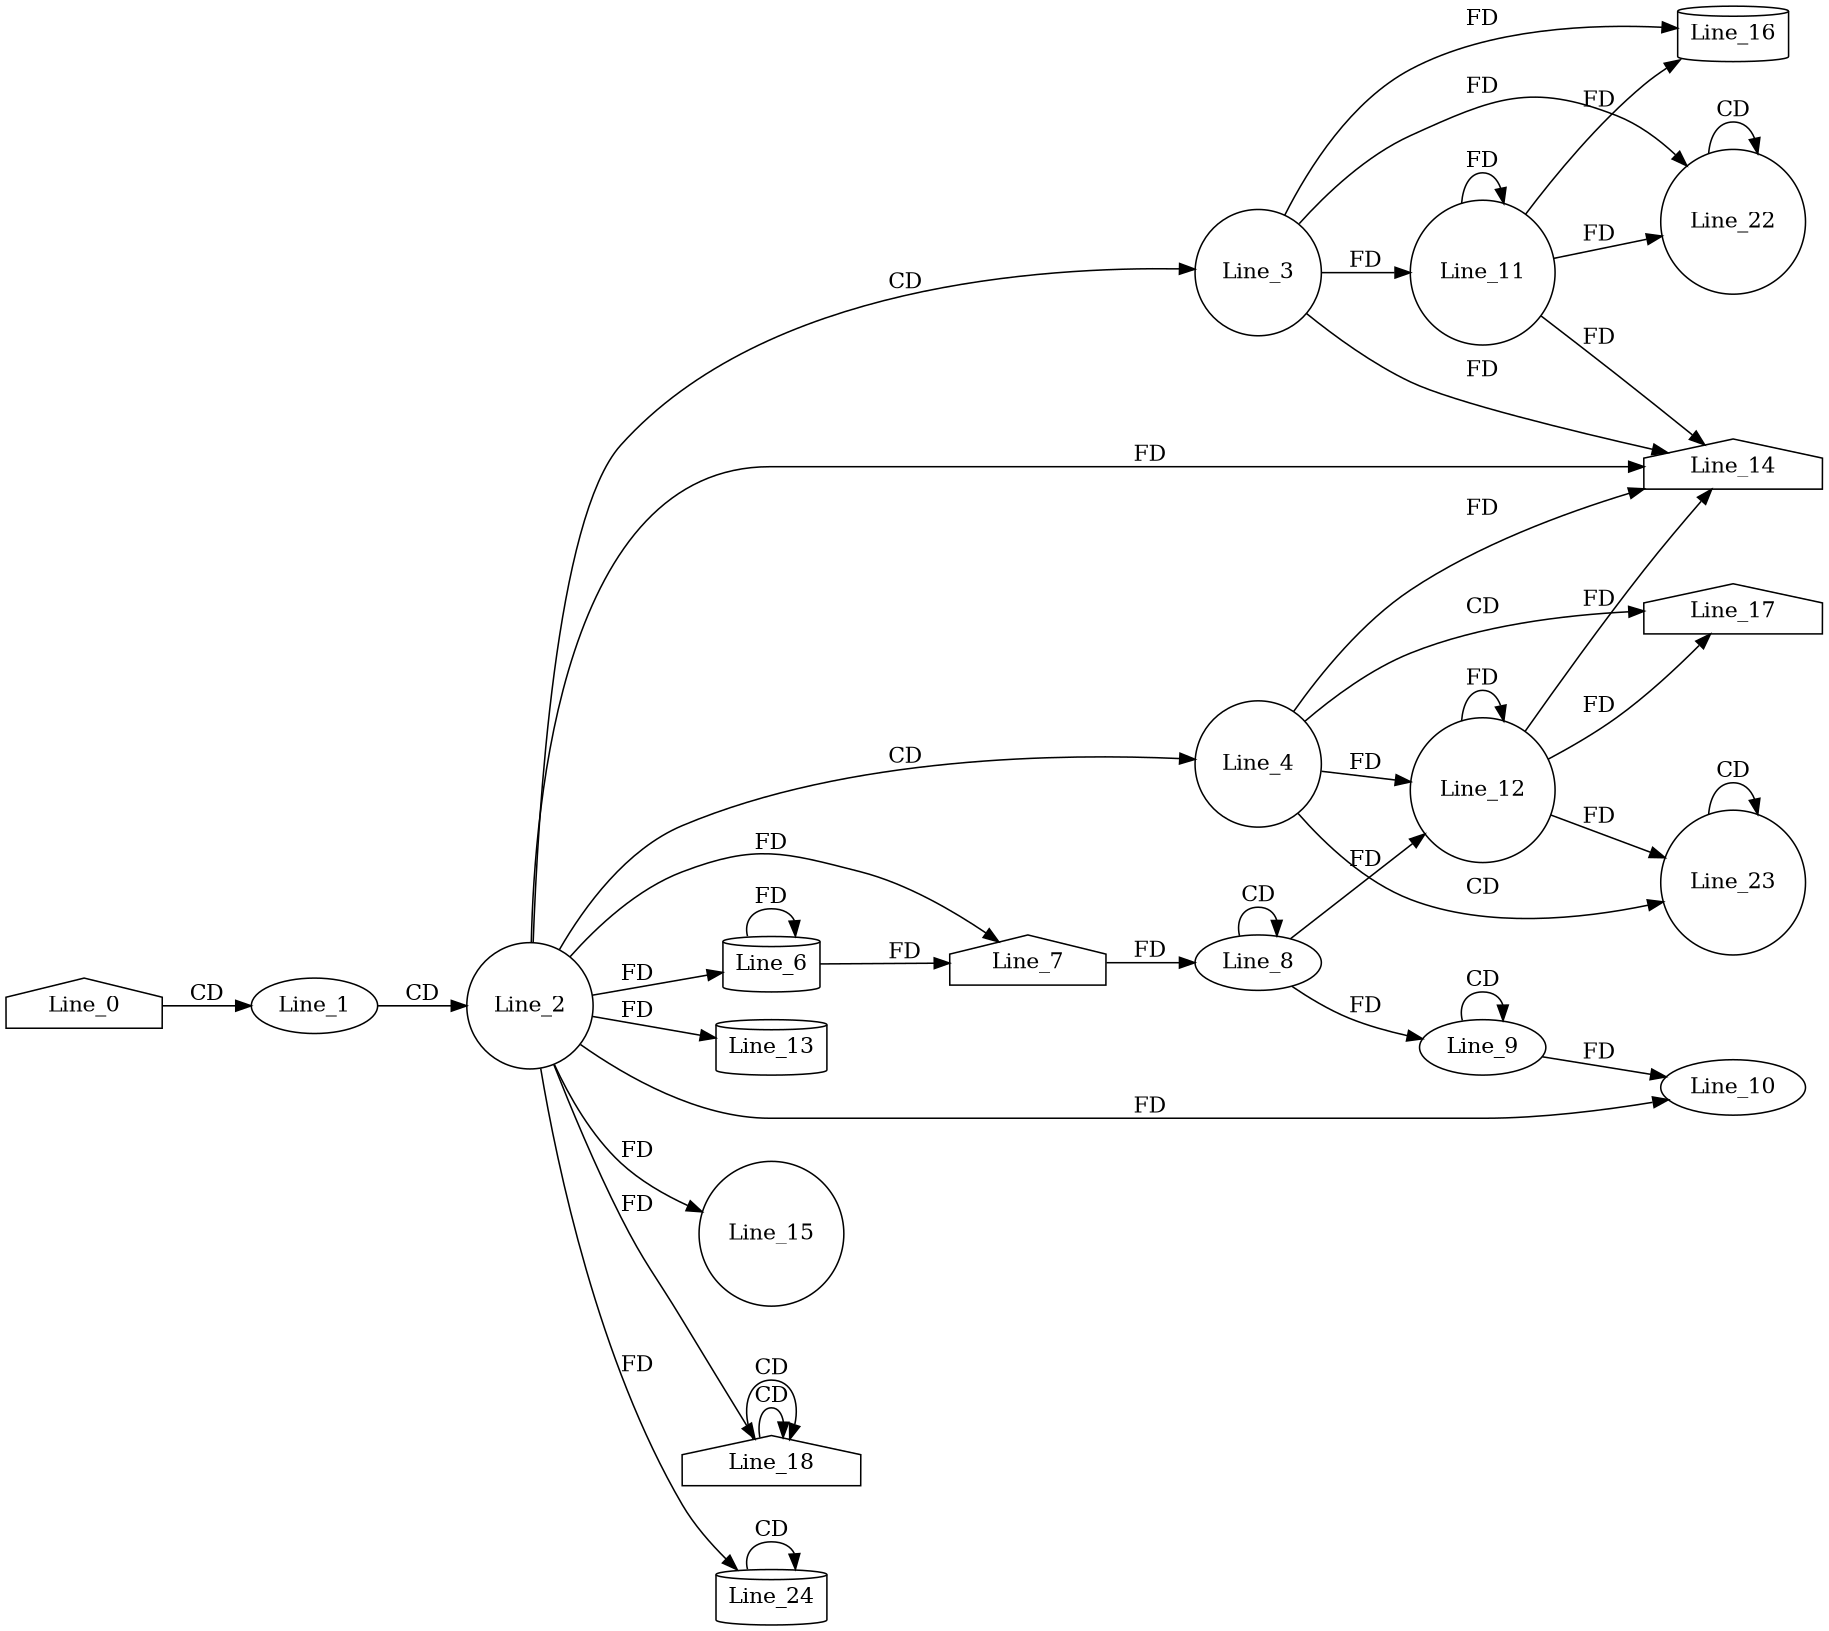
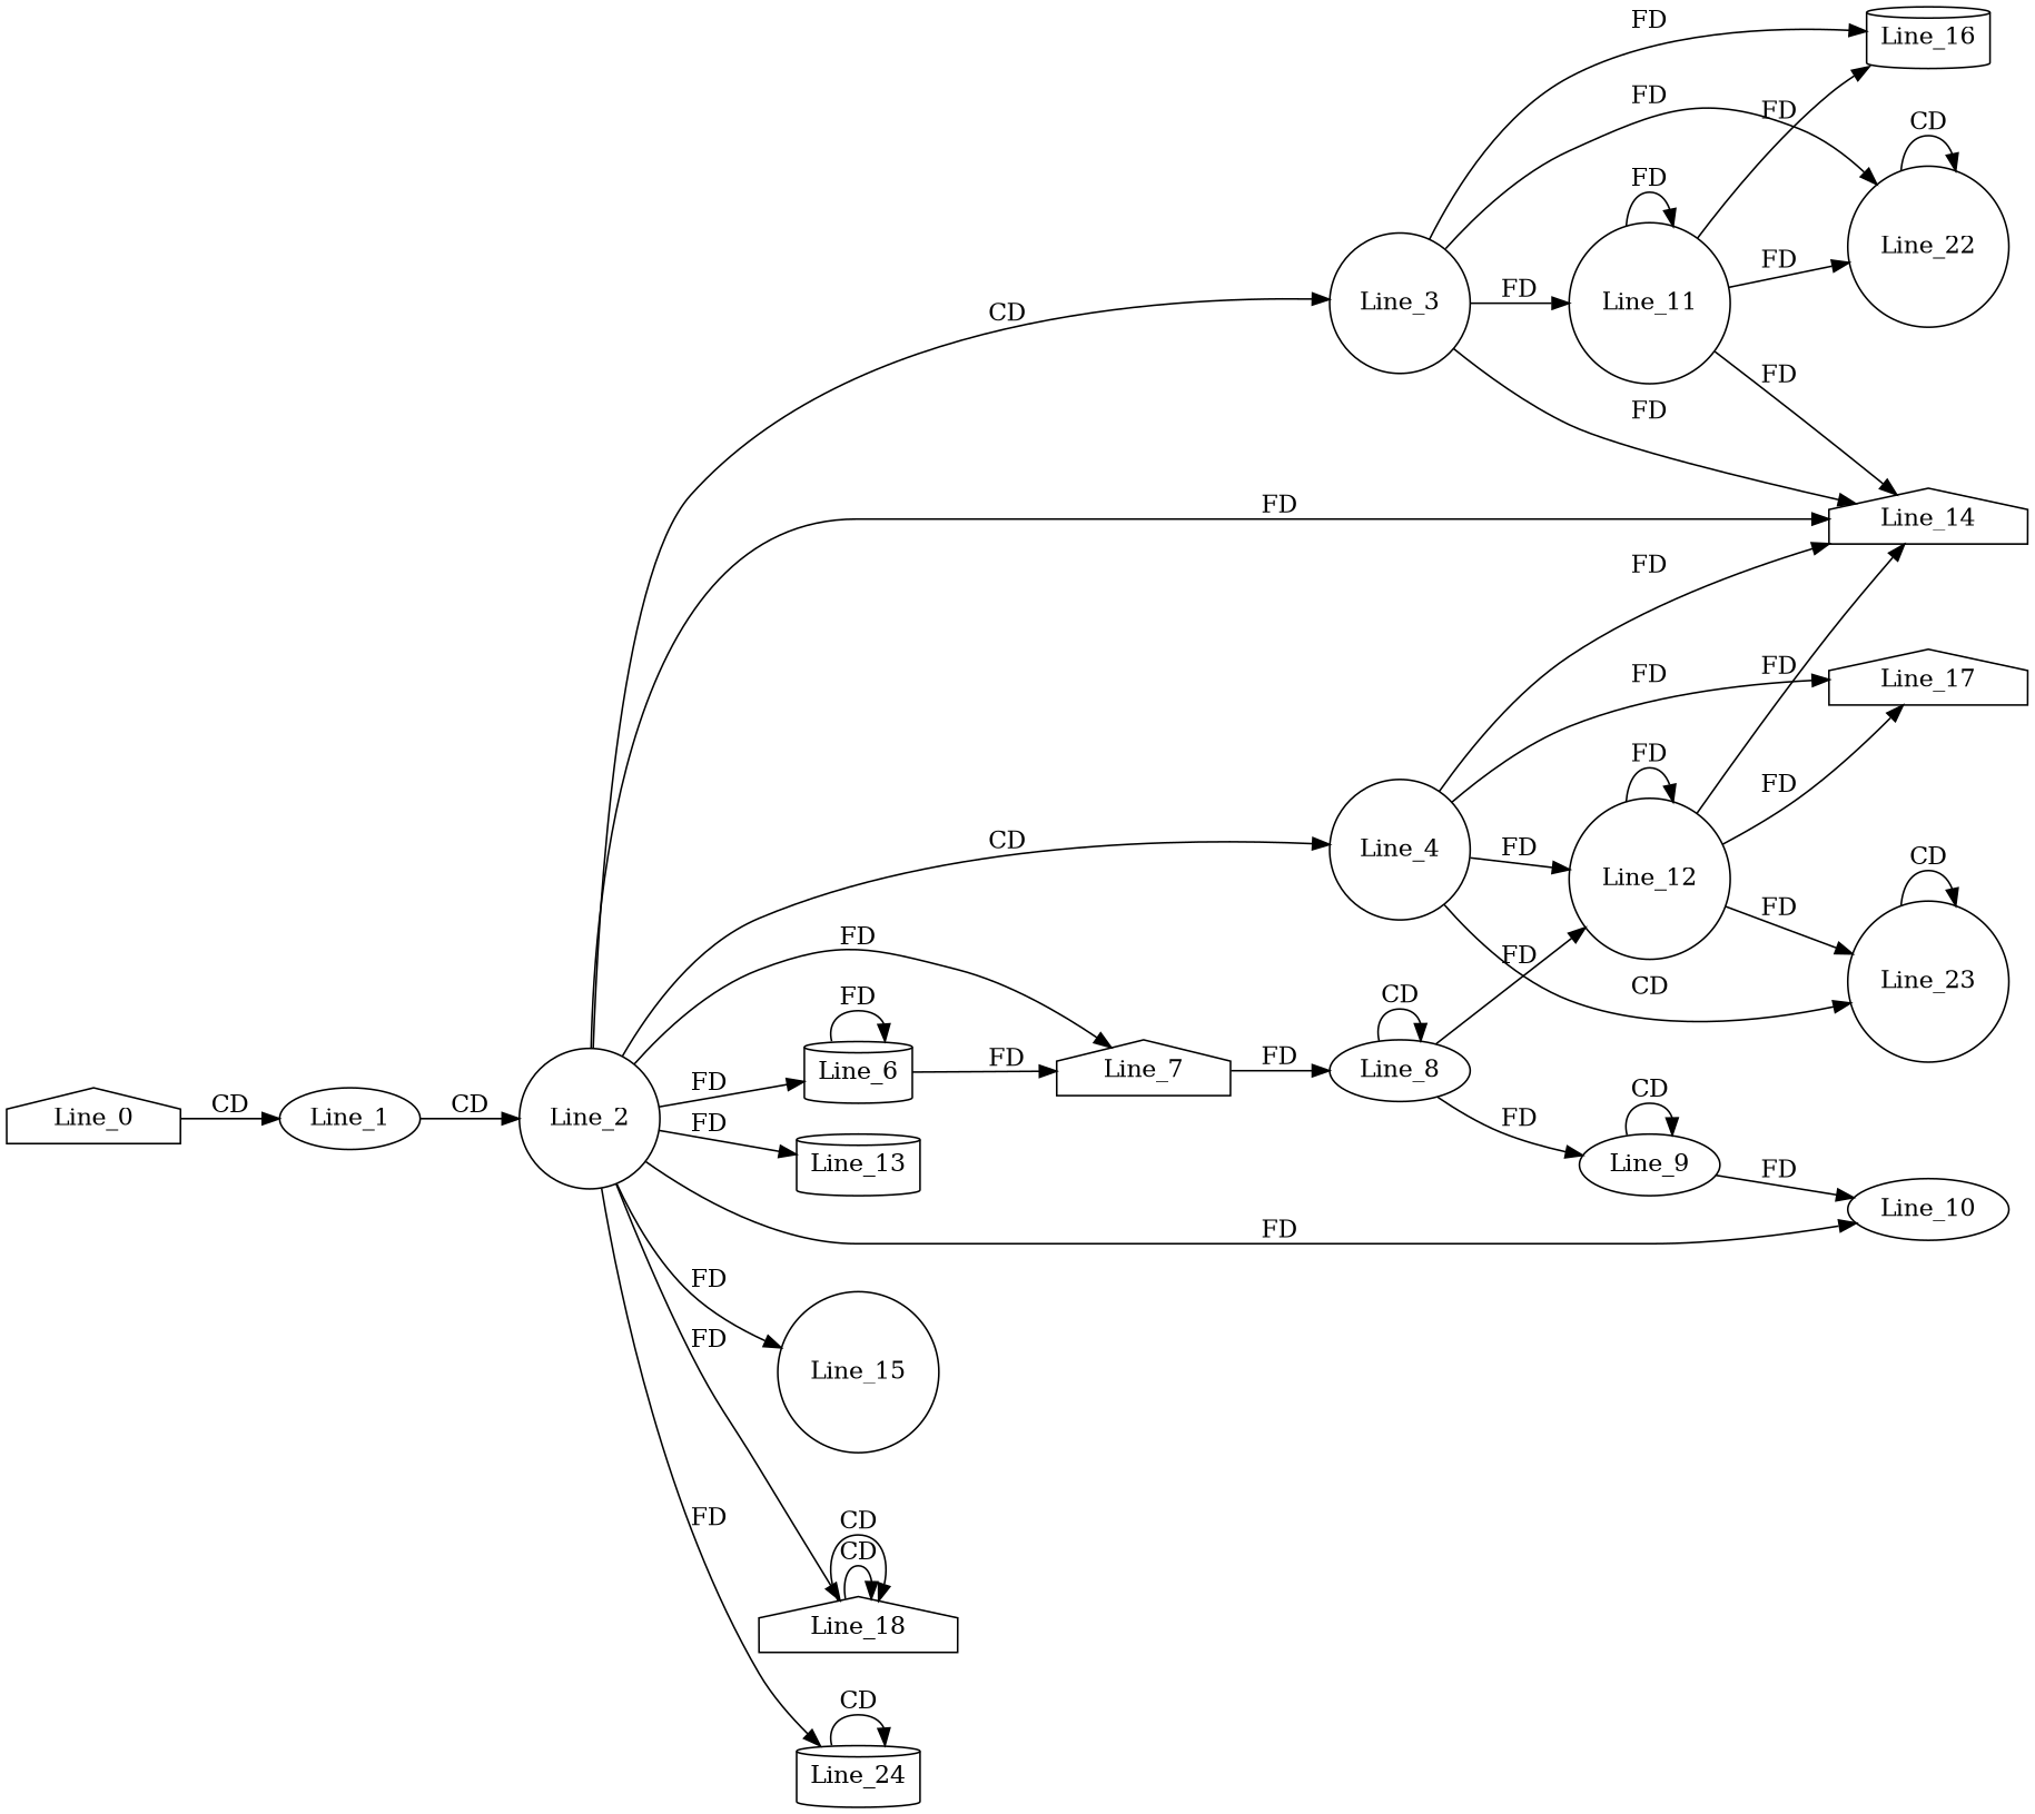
  digraph {
    rankdir=LR
    node [shape=circle]
    Line_0 [shape=house]
    Line_1 [shape=ellipse]
    Line_2
    Line_3
    Line_4
    Line_6 [shape=cylinder]
    Line_7 [shape=house]
    Line_10 [shape=ellipse]
    Line_13 [shape=cylinder]
    Line_14 [shape=house]
    Line_15
    Line_18 [shape=house]
    Line_24 [shape=cylinder]
    Line_11
    Line_16 [shape=cylinder]
    Line_22
    Line_12
    Line_17 [shape=house]
    Line_23
    Line_8 [shape=ellipse]
    Line_9 [shape=ellipse]
    Line_0 -> Line_1 [label=CD]
    Line_1 -> Line_2 [label=CD]
    Line_2 -> Line_3 [label=CD]
    Line_2 -> Line_4 [label=CD]
    Line_2 -> Line_6 [label=FD]
    Line_2 -> Line_7 [label=FD]
    Line_2 -> Line_10 [label=FD]
    Line_2 -> Line_13 [label=FD]
    Line_2 -> Line_14 [label=FD]
    Line_2 -> Line_15 [label=FD]
    Line_2 -> Line_18 [label=FD]
    Line_2 -> Line_24 [label=FD]
    Line_3 -> Line_14 [label=FD]
    Line_3 -> Line_11 [label=FD]
    Line_3 -> Line_16 [label=FD]
    Line_3 -> Line_22 [label=FD]
    Line_4 -> Line_14 [label=FD]
    Line_4 -> Line_12 [label=FD]
-   Line_4 -> Line_17 [label=CD]
+   Line_4 -> Line_17 [label=FD]
    Line_4 -> Line_23 [label=CD]
    Line_6 -> Line_6 [label=FD]
    Line_6 -> Line_7 [label=FD]
    Line_7 -> Line_8 [label=FD]
    Line_18 -> Line_18 [label=CD]
    Line_18 -> Line_18 [label=CD]
    Line_24 -> Line_24 [label=CD]
    Line_11 -> Line_14 [label=FD]
    Line_11 -> Line_11 [label=FD]
    Line_11 -> Line_16 [label=FD]
    Line_11 -> Line_22 [label=FD]
    Line_22 -> Line_22 [label=CD]
    Line_12 -> Line_14 [label=FD]
    Line_12 -> Line_12 [label=FD]
    Line_12 -> Line_17 [label=FD]
    Line_12 -> Line_23 [label=FD]
    Line_23 -> Line_23 [label=CD]
    Line_8 -> Line_12 [label=FD]
    Line_8 -> Line_8 [label=CD]
    Line_8 -> Line_9 [label=FD]
    Line_9 -> Line_10 [label=FD]
    Line_9 -> Line_9 [label=CD]
  }
